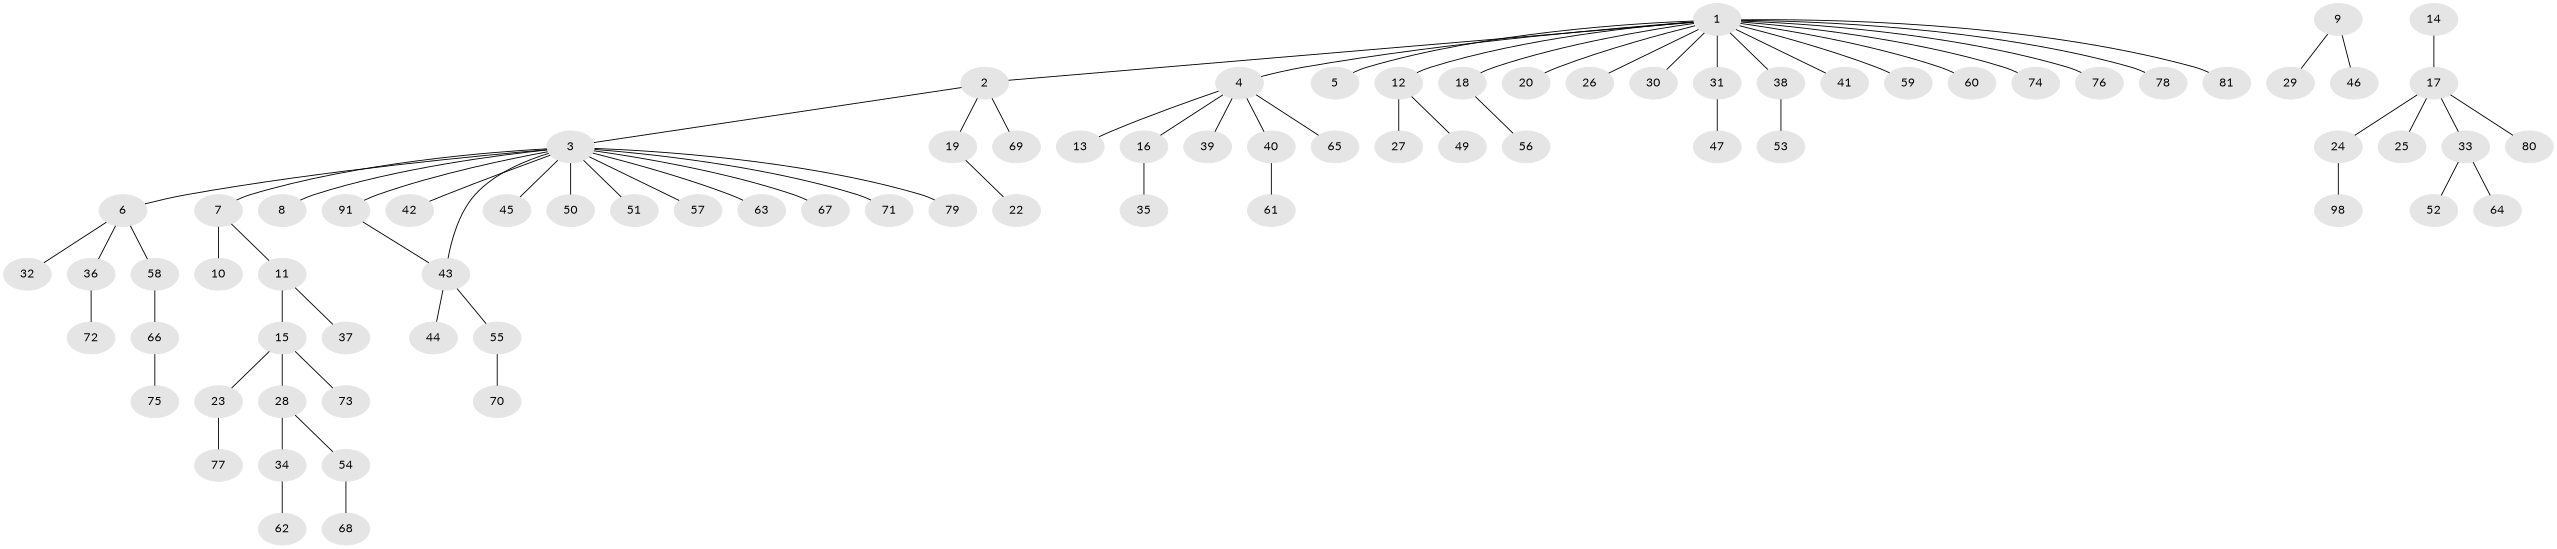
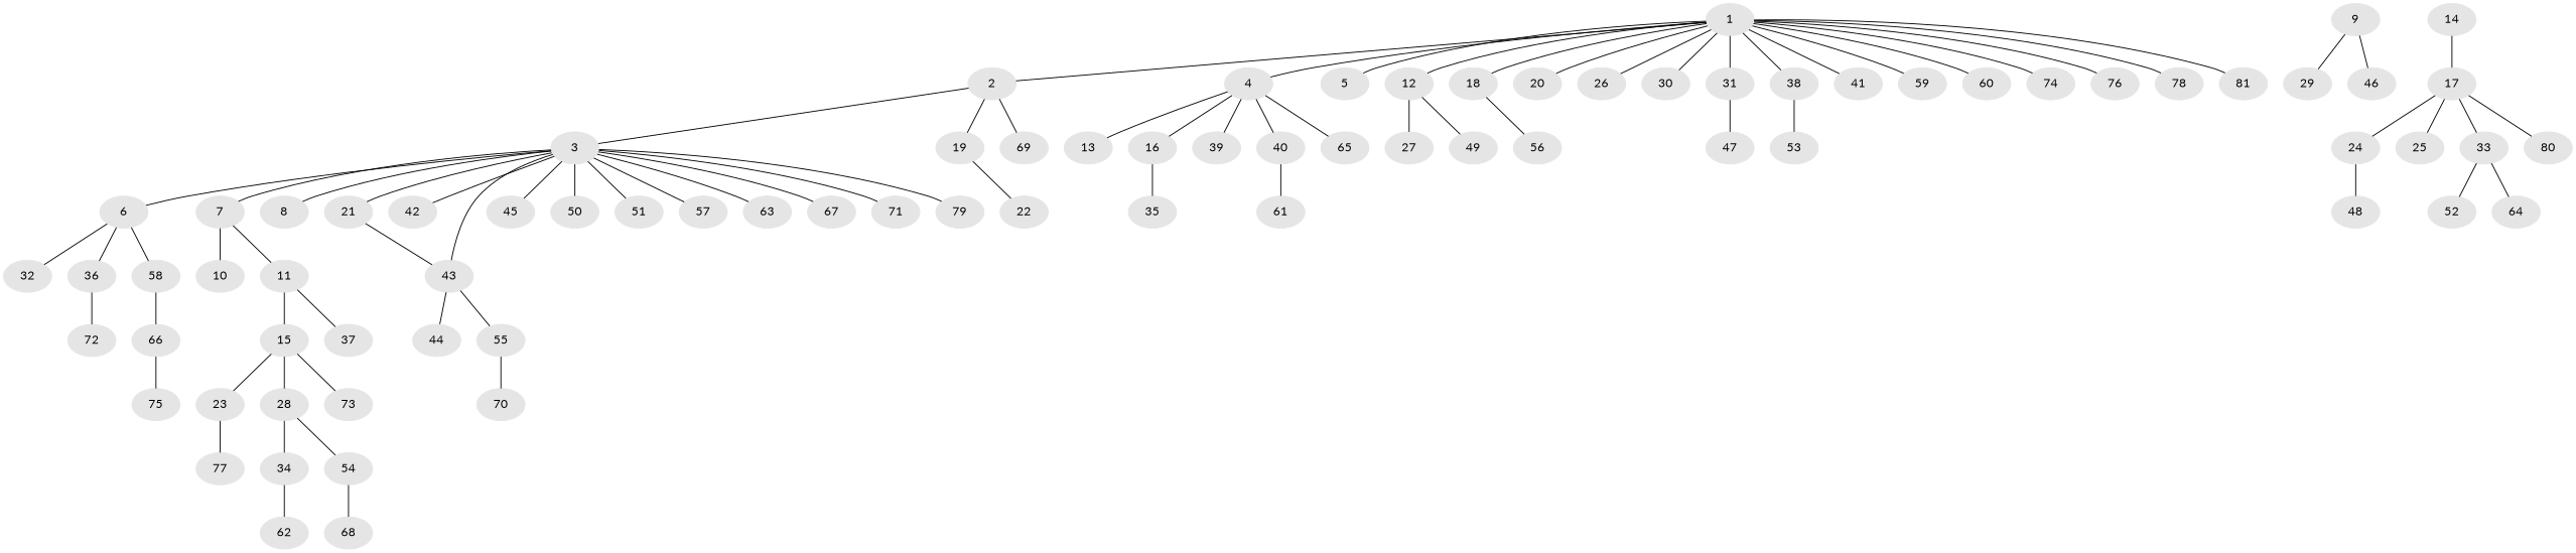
  graph {
    fontname=Lato
    node [color=gray90 fontname=Lato style=filled]
    edge [fontname=Lato]
    1
    2
    4
    5
    12
    18
    20
    26
    30
    31
    38
    41
    59
    60
    74
    76
    78
    81
    3
    19
    69
    13
    16
    39
    40
    65
    9
    29
    46
    27
    49
    56
    47
    53
    6
    7
    8
-   21 [label=91]
+   21
    42
    43
    45
    50
    51
    57
    63
    67
    71
    79
    22
    32
    36
    58
    10
    11
    44
    55
    35
    61
    72
    66
    15
    37
    14
    17
    23
    28
    73
    24
    25
    33
    80
    77
    34
    54
-   48 [label=98]
+   48
    52
    64
    62
    68
    70
    75
    1 -- 2
    1 -- 4
    1 -- 5
    1 -- 12
    1 -- 18
    1 -- 20
    1 -- 26
    1 -- 30
    1 -- 31
    1 -- 38
    1 -- 41
    1 -- 59
    1 -- 60
    1 -- 74
    1 -- 76
    1 -- 78
    1 -- 81
    2 -- 3
    2 -- 19
    2 -- 69
    4 -- 13
    4 -- 16
    4 -- 39
    4 -- 40
    4 -- 65
    12 -- 27
    12 -- 49
    18 -- 56
    31 -- 47
    38 -- 53
    3 -- 6
    3 -- 7
    3 -- 8
    3 -- 21
    3 -- 42
    3 -- 43
    3 -- 45
    3 -- 50
    3 -- 51
    3 -- 57
    3 -- 63
    3 -- 67
    3 -- 71
    3 -- 79
    19 -- 22
    16 -- 35
    40 -- 61
    9 -- 29
    9 -- 46
    6 -- 32
    6 -- 36
    6 -- 58
    7 -- 10
    7 -- 11
    21 -- 43
    43 -- 44
    43 -- 55
    36 -- 72
    58 -- 66
    11 -- 15
    11 -- 37
    55 -- 70
    66 -- 75
    15 -- 23
    15 -- 28
    15 -- 73
    14 -- 17
    17 -- 24
    17 -- 25
    17 -- 33
    17 -- 80
    23 -- 77
    28 -- 34
    28 -- 54
    24 -- 48
    33 -- 52
    33 -- 64
    34 -- 62
    54 -- 68
  }
